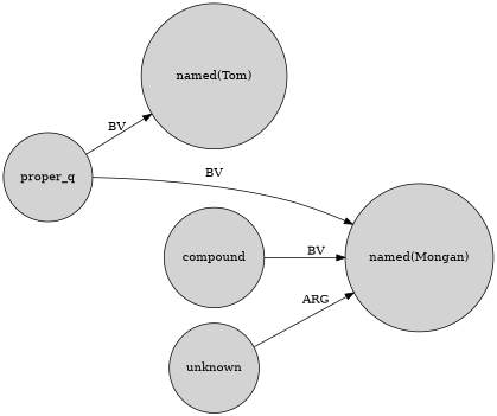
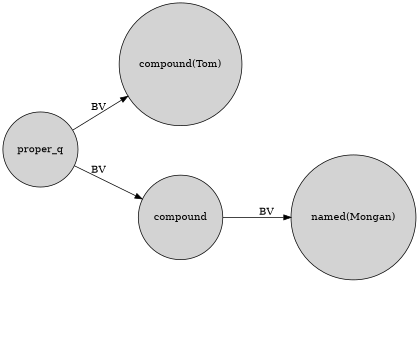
  digraph {
    rankdir=LR
    node [shape=circle style=filled]
    proper_q
-   "named(Tom)"
+   "named(Tom)" [label="compound(Tom)"]
    "named(Mongan)"
-   unknown
    compound
    proper_q -> "named(Tom)" [label=BV]
-   proper_q -> "named(Mongan)" [label=BV]
-   unknown -> "named(Mongan)" [label=ARG]
+   proper_q -> compound [label=BV]
    compound -> "named(Mongan)" [label=BV]
  }
